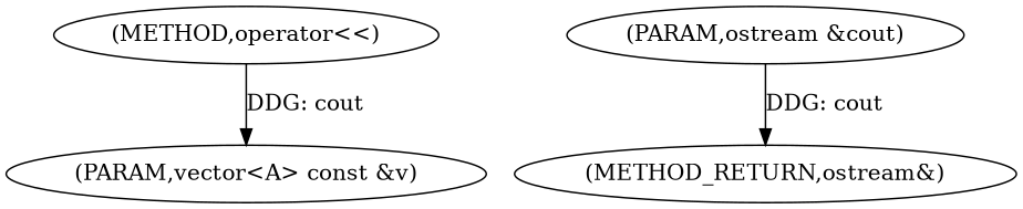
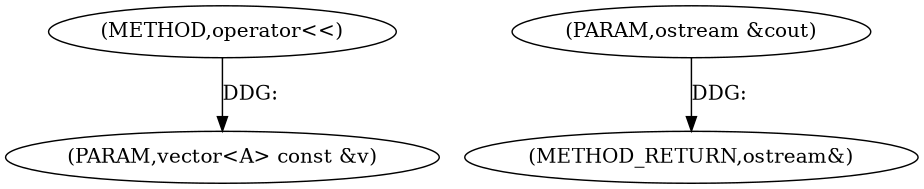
  digraph {
    n1 [label="(METHOD,operator<<)"]
    n2 [label="(PARAM,vector<A> const &v)"]
    n3 [label="(PARAM,ostream &cout)"]
    n4 [label="(METHOD_RETURN,ostream&)"]
-   n1 -> n2 [label="DDG: cout"]
-   n3 -> n4 [label="DDG: cout"]
+   n1 -> n2 [label="DDG: "]
+   n3 -> n4 [label="DDG: "]
  }
